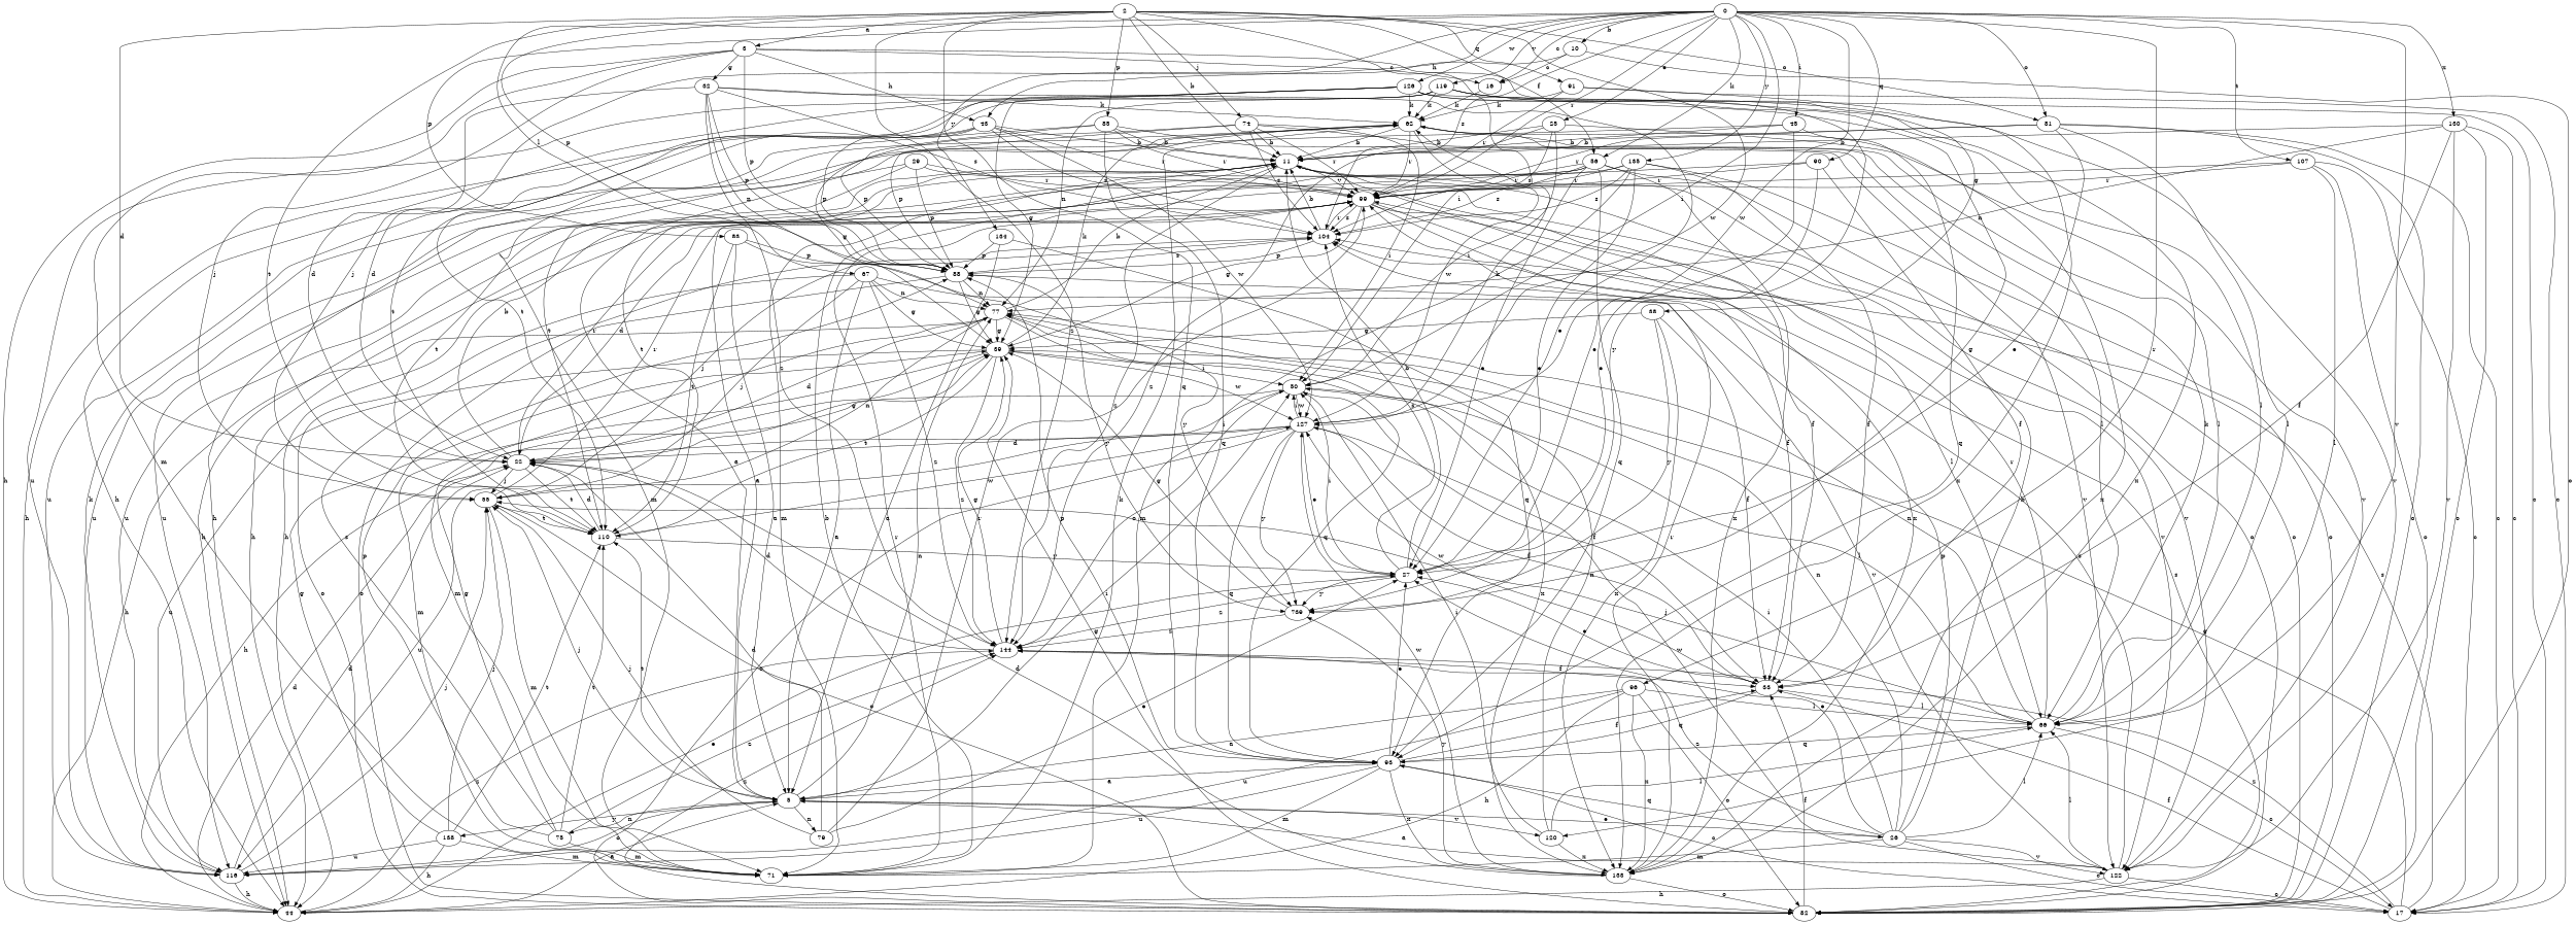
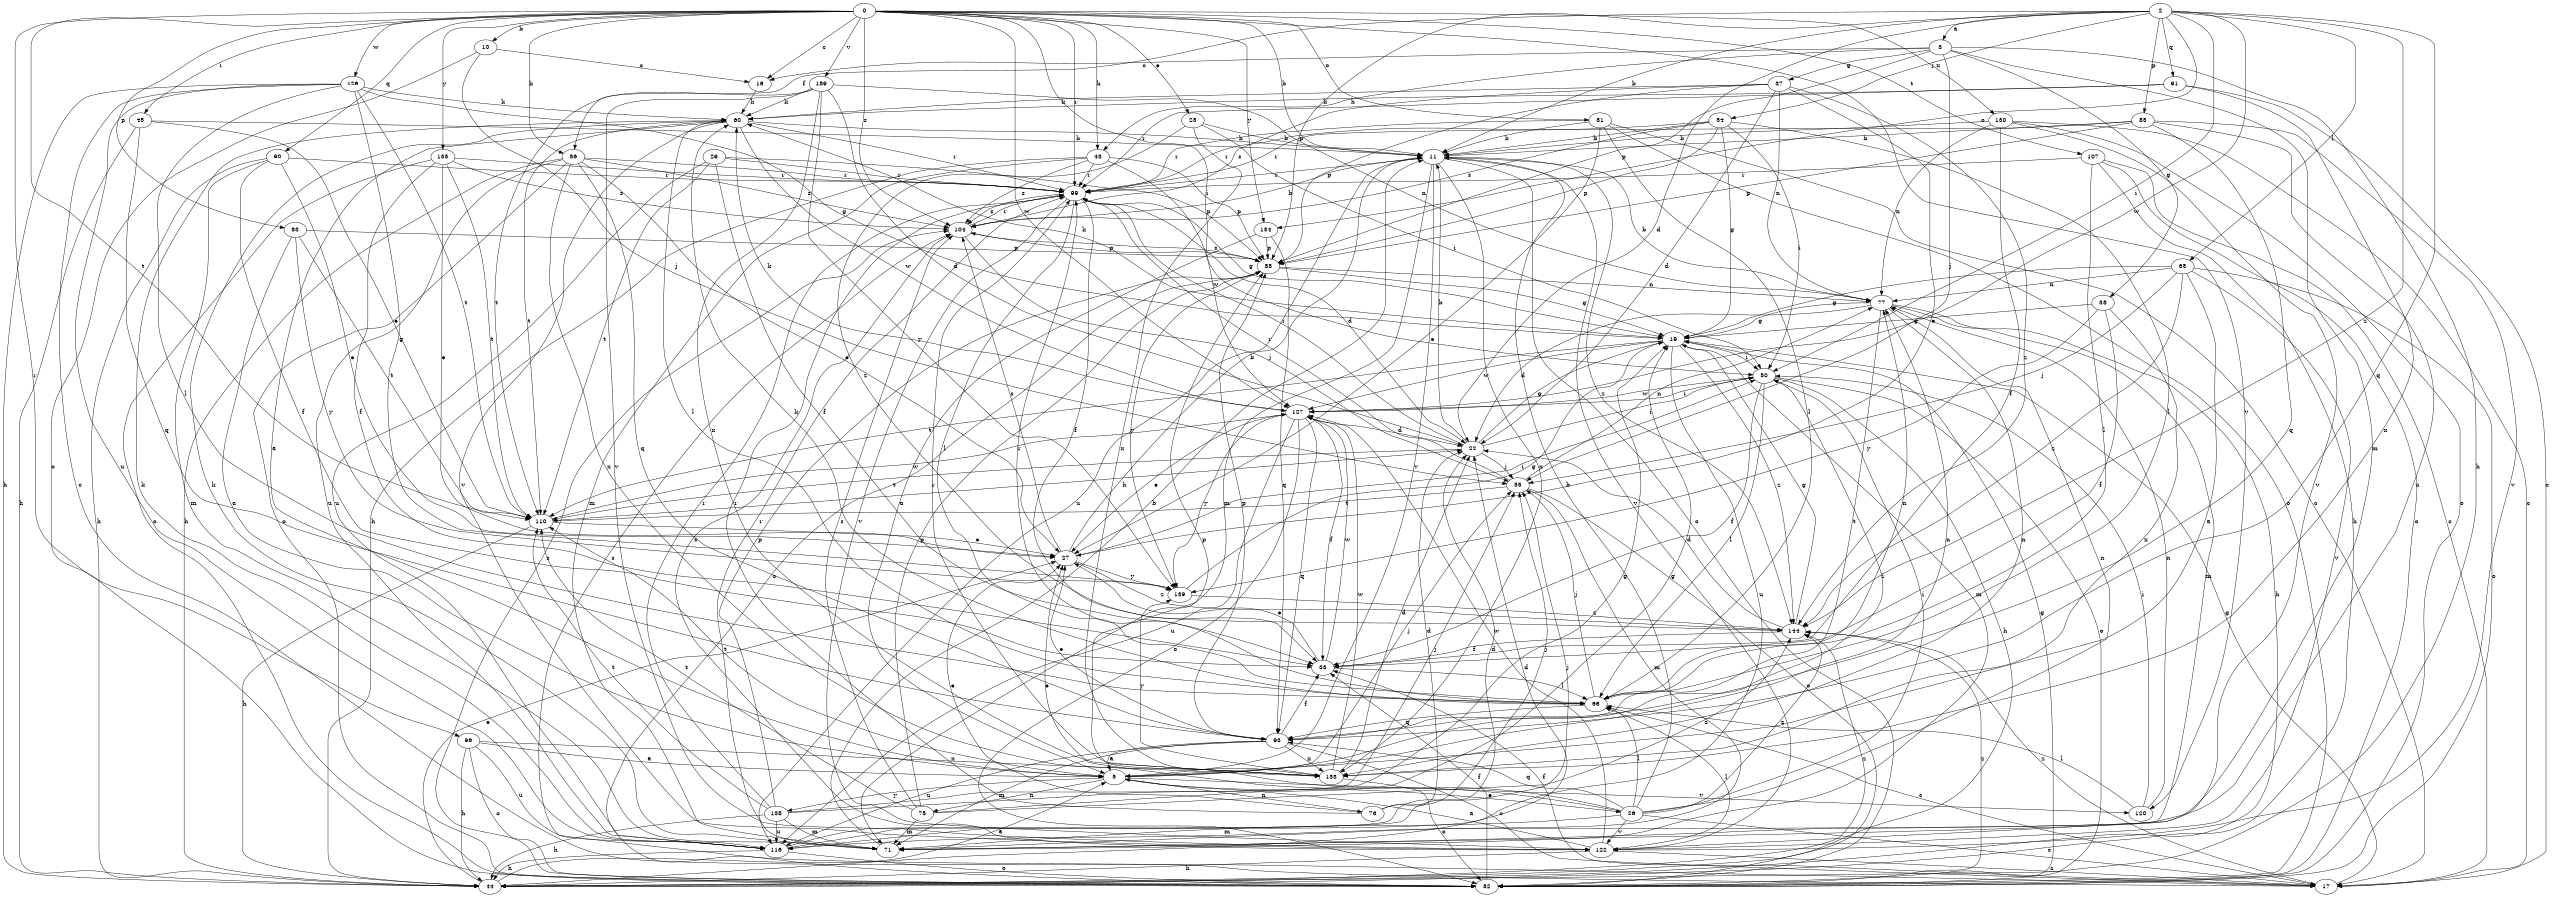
  strict digraph {
    0
    10
    11
    16
    25
    43
    45
    50
    56
    81
    83
    90
    96
    99
    104
    107
    110
-   119
+   119 [label=189]
    120
    126
    127
    130
    134
    135
    55
    82
    144
    71
    5
    116
    122
    133
-   60 [label=62]
+   60
    88
    44
    93
    27
    33
    66
    17
-   139 [label=739]
+   139
    22
-   39
+   39 [label=19]
    77
    2
    3
-   54 [label=74]
-   65 [label=67]
+   54
+   65
    85
    91
-   37 [label=32]
+   37
    38
    29
    26
    75
-   76 [label=79]
+   76
    138
    0 -> 10 [label=b]
-   43 -> 11 [label=b]
+   0 -> 11 [label=b]
    0 -> 16 [label=c]
    0 -> 25 [label=e]
    0 -> 43 [label=h]
    0 -> 45 [label=i]
    0 -> 50 [label=i]
    0 -> 56 [label=k]
    0 -> 81 [label=o]
    0 -> 83 [label=p]
    0 -> 90 [label=q]
    0 -> 96 [label=r]
    0 -> 99 [label=r]
    0 -> 104 [label=s]
    0 -> 107 [label=t]
    0 -> 110 [label=t]
    0 -> 119 [label=v]
    0 -> 120 [label=v]
    0 -> 126 [label=w]
    0 -> 127 [label=w]
    0 -> 130 [label=x]
    0 -> 134 [label=y]
    0 -> 135 [label=y]
    10 -> 16 [label=c]
    10 -> 55 [label=j]
    10 -> 82 [label=o]
-   11 -> 99 [label=v]
+   11 -> 99 [label=r]
    11 -> 82 [label=o]
    11 -> 144 [label=z]
    11 -> 71 [label=m]
-   11 -> 5 [label=a]
+   11 -> 5 [label=v]
    11 -> 116 [label=u]
    11 -> 122 [label=v]
    11 -> 133 [label=x]
    16 -> 60 [label=k]
    25 -> 11 [label=b]
    25 -> 50 [label=i]
-   25 -> 104 [label=s]
    25 -> 144 [label=z]
    25 -> 133 [label=x]
    43 -> 99 [label=r]
    43 -> 104 [label=s]
    43 -> 127 [label=w]
    43 -> 71 [label=m]
    43 -> 88 [label=p]
    43 -> 44 [label=h]
    45 -> 11 [label=b]
    45 -> 44 [label=h]
    45 -> 93 [label=q]
-   45 -> 27 [label=e]
+   45 -> 110 [label=e]
    50 -> 127 [label=w]
-   50 -> 144 [label=o]
+   50 -> 82 [label=o]
    50 -> 44 [label=h]
    50 -> 33 [label=f]
    50 -> 66 [label=l]
    56 -> 99 [label=r]
    56 -> 104 [label=s]
    56 -> 82 [label=o]
    56 -> 116 [label=u]
    56 -> 133 [label=x]
    56 -> 44 [label=h]
    56 -> 93 [label=q]
    56 -> 27 [label=e]
    81 -> 11 [label=b]
    81 -> 99 [label=r]
    81 -> 82 [label=o]
    81 -> 27 [label=e]
    81 -> 66 [label=l]
    81 -> 17 [label=c]
    83 -> 110 [label=t]
    83 -> 5 [label=a]
    83 -> 88 [label=p]
    83 -> 139 [label=y]
    90 -> 99 [label=r]
    90 -> 44 [label=h]
    90 -> 27 [label=e]
    90 -> 33 [label=f]
    96 -> 82 [label=o]
    96 -> 5 [label=a]
    96 -> 116 [label=u]
    96 -> 133 [label=x]
    96 -> 44 [label=h]
-   96 -> 66 [label=l]
    99 -> 104 [label=s]
    99 -> 122 [label=v]
    99 -> 33 [label=f]
    99 -> 66 [label=l]
    99 -> 22 [label=d]
    99 -> 39 [label=g]
    104 -> 11 [label=b]
    104 -> 99 [label=r]
    104 -> 55 [label=j]
    104 -> 88 [label=p]
    107 -> 99 [label=r]
    107 -> 82 [label=o]
    107 -> 44 [label=h]
    107 -> 66 [label=l]
    107 -> 17 [label=c]
    110 -> 127 [label=w]
-   110 -> 27 [label=y]
-   110 -> 22 [label=d]
+   110 -> 44 [label=h]
+   110 -> 27 [label=e]
+   110 -> 22 [label=h]
    119 -> 110 [label=t]
    119 -> 122 [label=v]
    119 -> 133 [label=x]
    119 -> 60 [label=k]
    119 -> 139 [label=y]
    119 -> 22 [label=d]
    119 -> 77 [label=n]
    120 -> 50 [label=i]
-   120 -> 133 [label=x]
    120 -> 66 [label=l]
    120 -> 77 [label=n]
    126 -> 110 [label=t]
    126 -> 116 [label=u]
    126 -> 60 [label=k]
    126 -> 44 [label=h]
    126 -> 66 [label=l]
    126 -> 17 [label=c]
    126 -> 139 [label=g]
    126 -> 39 [label=g]
    127 -> 50 [label=i]
    127 -> 82 [label=o]
    127 -> 116 [label=u]
    127 -> 60 [label=k]
    127 -> 93 [label=q]
    127 -> 27 [label=e]
    127 -> 33 [label=f]
    127 -> 139 [label=y]
    127 -> 22 [label=d]
    130 -> 11 [label=b]
    130 -> 82 [label=o]
    130 -> 122 [label=v]
    130 -> 33 [label=f]
    130 -> 17 [label=c]
    130 -> 77 [label=n]
    134 -> 5 [label=a]
    134 -> 88 [label=p]
    134 -> 93 [label=q]
    135 -> 99 [label=r]
    135 -> 104 [label=s]
    135 -> 110 [label=t]
    135 -> 82 [label=o]
-   135 -> 71 [label=m]
+   90 -> 71 [label=m]
    135 -> 27 [label=e]
    135 -> 33 [label=f]
    55 -> 99 [label=r]
    55 -> 110 [label=t]
    55 -> 82 [label=o]
    55 -> 71 [label=m]
    55 -> 77 [label=n]
    82 -> 104 [label=s]
    82 -> 144 [label=z]
    82 -> 33 [label=f]
    82 -> 39 [label=g]
    144 -> 33 [label=f]
    144 -> 22 [label=d]
    144 -> 39 [label=g]
    71 -> 11 [label=b]
    71 -> 99 [label=r]
    71 -> 60 [label=k]
    5 -> 50 [label=i]
    5 -> 110 [label=t]
    5 -> 120 [label=v]
    5 -> 55 [label=j]
    5 -> 77 [label=n]
    5 -> 26 [label=e]
    5 -> 75 [label=n]
    5 -> 76 [label=n]
    5 -> 138 [label=y]
    116 -> 55 [label=j]
-   116 -> 5 [label=o]
+   116 -> 82 [label=o]
    116 -> 60 [label=k]
    116 -> 44 [label=h]
    116 -> 22 [label=d]
    122 -> 104 [label=s]
    122 -> 127 [label=w]
    122 -> 5 [label=a]
    122 -> 44 [label=h]
    122 -> 66 [label=l]
    122 -> 17 [label=c]
    133 -> 99 [label=r]
    133 -> 127 [label=w]
    133 -> 82 [label=o]
    133 -> 139 [label=y]
    133 -> 22 [label=d]
    60 -> 11 [label=b]
    60 -> 99 [label=r]
    60 -> 110 [label=t]
    60 -> 127 [label=w]
    60 -> 5 [label=a]
    60 -> 122 [label=v]
    60 -> 66 [label=l]
    88 -> 104 [label=s]
    88 -> 82 [label=o]
    88 -> 139 [label=y]
    88 -> 39 [label=g]
    88 -> 77 [label=n]
    44 -> 144 [label=z]
    44 -> 5 [label=a]
    44 -> 27 [label=e]
    44 -> 22 [label=d]
    93 -> 71 [label=m]
    93 -> 5 [label=a]
    93 -> 116 [label=u]
    93 -> 133 [label=x]
    93 -> 88 [label=p]
    93 -> 27 [label=e]
    93 -> 33 [label=f]
    93 -> 17 [label=c]
    27 -> 11 [label=b]
    27 -> 50 [label=i]
    27 -> 104 [label=s]
    27 -> 144 [label=z]
    27 -> 139 [label=y]
    33 -> 127 [label=w]
-   33 -> 93 [label=q]
    33 -> 27 [label=e]
    33 -> 66 [label=l]
    66 -> 99 [label=r]
    66 -> 55 [label=j]
    66 -> 60 [label=k]
    66 -> 93 [label=q]
    66 -> 17 [label=c]
    66 -> 77 [label=n]
    17 -> 104 [label=s]
    17 -> 144 [label=z]
    17 -> 33 [label=f]
    17 -> 39 [label=g]
    139 -> 144 [label=z]
    139 -> 39 [label=g]
    22 -> 11 [label=b]
    22 -> 50 [label=i]
    22 -> 99 [label=r]
    22 -> 110 [label=t]
    22 -> 55 [label=j]
    22 -> 39 [label=g]
    39 -> 50 [label=i]
    39 -> 110 [label=t]
    39 -> 127 [label=w]
    39 -> 144 [label=z]
    39 -> 71 [label=m]
    39 -> 116 [label=u]
    39 -> 60 [label=k]
    77 -> 11 [label=b]
    77 -> 71 [label=m]
-   77 -> 133 [label=x]
+   77 -> 133 [label=n]
    77 -> 44 [label=h]
-   77 -> 93 [label=q]
+   77 -> 93 [label=t]
    77 -> 22 [label=d]
    77 -> 39 [label=g]
    2 -> 11 [label=b]
    2 -> 50 [label=i]
    2 -> 56 [label=f]
-   2 -> 81 [label=o]
+   2 -> 134 [label=o]
    2 -> 127 [label=w]
    2 -> 144 [label=z]
    2 -> 88 [label=p]
    2 -> 93 [label=q]
    2 -> 22 [label=d]
    2 -> 3 [label=a]
    2 -> 54 [label=j]
    2 -> 65 [label=l]
    2 -> 85 [label=p]
    2 -> 91 [label=q]
    3 -> 16 [label=c]
    3 -> 43 [label=h]
    3 -> 55 [label=j]
    3 -> 71 [label=m]
    3 -> 88 [label=p]
    3 -> 44 [label=h]
    3 -> 37 [label=g]
    3 -> 38 [label=g]
    54 -> 11 [label=b]
    54 -> 50 [label=i]
    54 -> 99 [label=r]
    54 -> 104 [label=s]
    54 -> 88 [label=p]
    54 -> 66 [label=l]
    54 -> 39 [label=g]
    65 -> 55 [label=j]
    65 -> 82 [label=o]
    65 -> 144 [label=z]
    65 -> 5 [label=a]
    65 -> 122 [label=v]
    65 -> 39 [label=g]
    65 -> 77 [label=n]
    85 -> 11 [label=b]
    85 -> 99 [label=r]
    85 -> 116 [label=u]
    85 -> 122 [label=v]
    85 -> 88 [label=p]
    85 -> 93 [label=q]
    91 -> 99 [label=r]
    91 -> 133 [label=x]
    91 -> 60 [label=k]
    91 -> 17 [label=c]
    37 -> 104 [label=s]
    37 -> 144 [label=z]
    37 -> 60 [label=k]
    37 -> 88 [label=p]
    37 -> 27 [label=e]
    37 -> 22 [label=d]
    37 -> 77 [label=n]
    38 -> 133 [label=x]
    38 -> 33 [label=f]
    38 -> 139 [label=y]
    38 -> 39 [label=g]
    29 -> 99 [label=r]
    29 -> 110 [label=t]
    29 -> 116 [label=u]
    29 -> 88 [label=p]
    29 -> 33 [label=f]
    26 -> 11 [label=b]
    26 -> 50 [label=i]
    26 -> 144 [label=z]
    26 -> 71 [label=m]
    26 -> 122 [label=v]
    26 -> 88 [label=p]
    26 -> 93 [label=q]
    26 -> 27 [label=e]
    26 -> 66 [label=l]
    26 -> 17 [label=c]
    26 -> 77 [label=n]
    75 -> 104 [label=s]
    75 -> 110 [label=t]
    75 -> 144 [label=z]
    75 -> 71 [label=m]
    75 -> 88 [label=p]
    75 -> 39 [label=g]
    76 -> 99 [label=r]
    76 -> 55 [label=j]
    76 -> 27 [label=e]
    76 -> 22 [label=d]
+   138 -> 99 [label=r]
    138 -> 110 [label=t]
    138 -> 55 [label=j]
    138 -> 71 [label=m]
    138 -> 116 [label=u]
+   138 -> 88 [label=p]
    138 -> 44 [label=h]
    138 -> 39 [label=g]
  }
